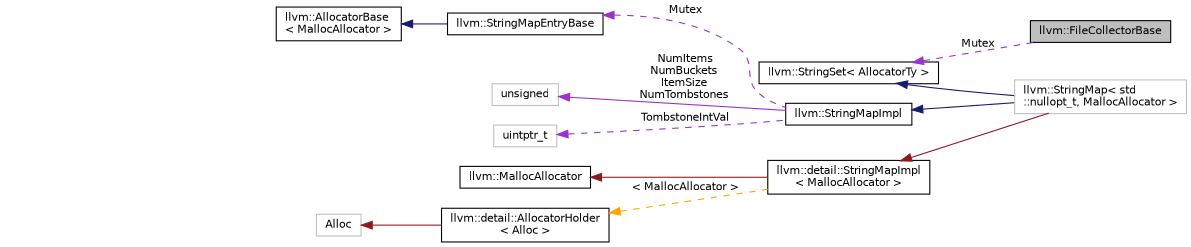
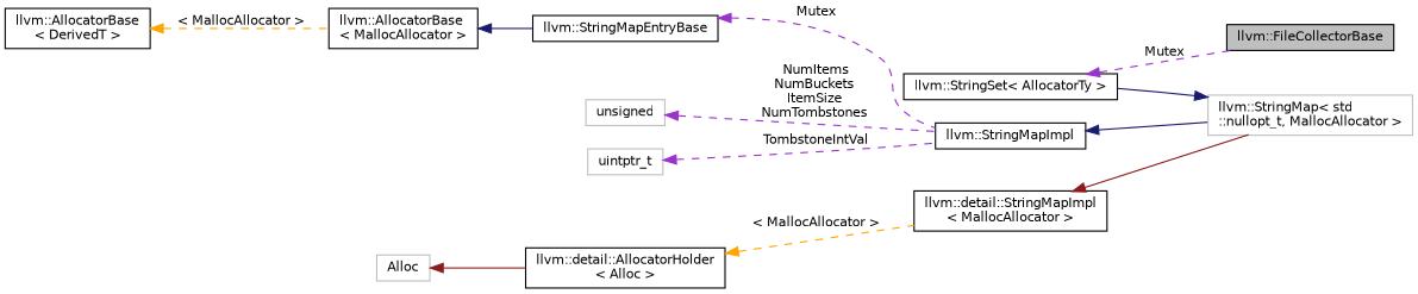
  digraph {
    rankdir=LR
    node [color=black fontname=Helvetica fontsize=10 shape=record]
    edge [color=darkorchid3 dir=back fontname=Helvetica fontsize=10 labelfontname=Helvetica labelfontsize=10 style=dashed]
    n1 [fillcolor=grey75 fontcolor=black height=0.2 label="llvm::FileCollectorBase" style=filled width=0.4]
    n2 [height=0.2 label="llvm::StringSet\< AllocatorTy \>" width=0.4]
    n3 [color=grey75 height=0.2 label="llvm::StringMap\< std\l::nullopt_t, MallocAllocator \>" width=0.4]
    n4 [height=0.2 label="llvm::StringMapImpl" width=0.4]
    n5 [height=0.2 label="llvm::StringMapEntryBase" width=0.4]
    n6 [color=grey75 height=0.2 label=unsigned width=0.4]
    n7 [color=grey75 height=0.2 label=uintptr_t width=0.4]
    n8 [height=0.2 label="llvm::detail::StringMapImpl\l\< MallocAllocator \>" width=0.4]
-   n9 [height=0.2 label="llvm::MallocAllocator" width=0.4]
    n10 [height=0.2 label="llvm::AllocatorBase\l\< MallocAllocator \>" width=0.4]
+   n11 [height=0.2 label="llvm::AllocatorBase\l\< DerivedT \>" width=0.4]
    n12 [height=0.2 label="llvm::detail::AllocatorHolder\l\< Alloc \>" width=0.4]
    n13 [color=grey75 height=0.2 label=Alloc width=0.4]
    n2 -> n1 [label=" Mutex"]
-   n2 -> n3 [color=midnightblue style=solid]
+   n3 -> n2 [color=midnightblue style=solid]
    n4 -> n3 [color=midnightblue style=solid]
    n5 -> n4 [label=" Mutex"]
-   n6 -> n4 [label=" NumItems\nNumBuckets\nItemSize\nNumTombstones" style=solid]
+   n6 -> n4 [label=" NumItems\nNumBuckets\nItemSize\nNumTombstones"]
    n7 -> n4 [label=" TombstoneIntVal"]
    n8 -> n3 [color=firebrick4 style=solid]
-   n9 -> n8 [color=firebrick4 style=solid]
    n10 -> n5 [color=midnightblue style=solid]
+   n11 -> n10 [color=orange label=" \< MallocAllocator \>"]
    n12 -> n8 [color=orange label=" \< MallocAllocator \>"]
    n13 -> n12 [color=firebrick4 style=solid]
  }
